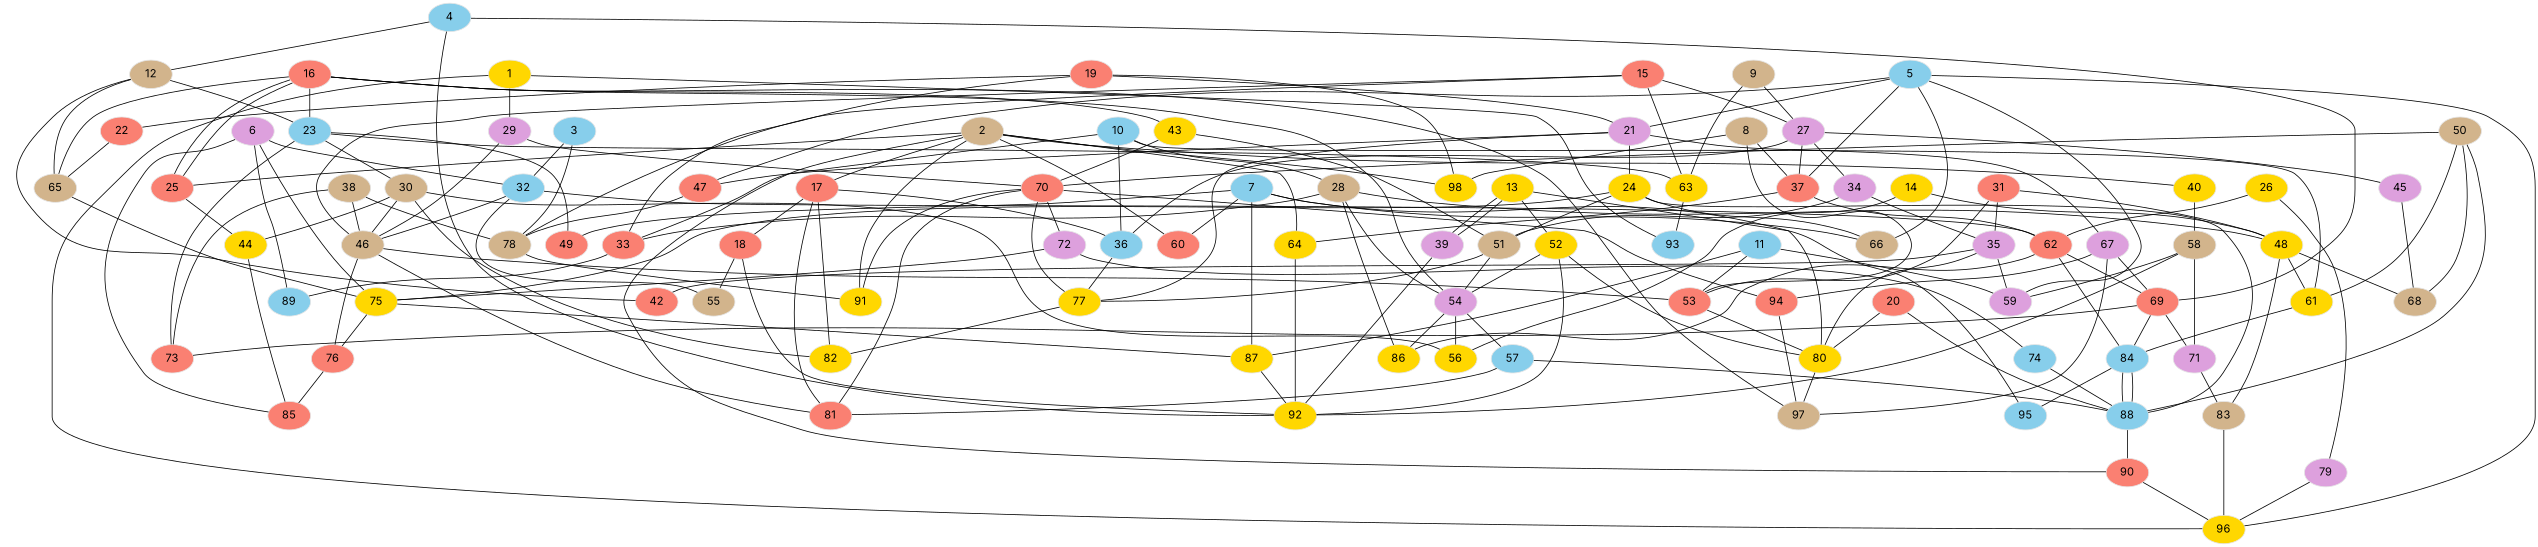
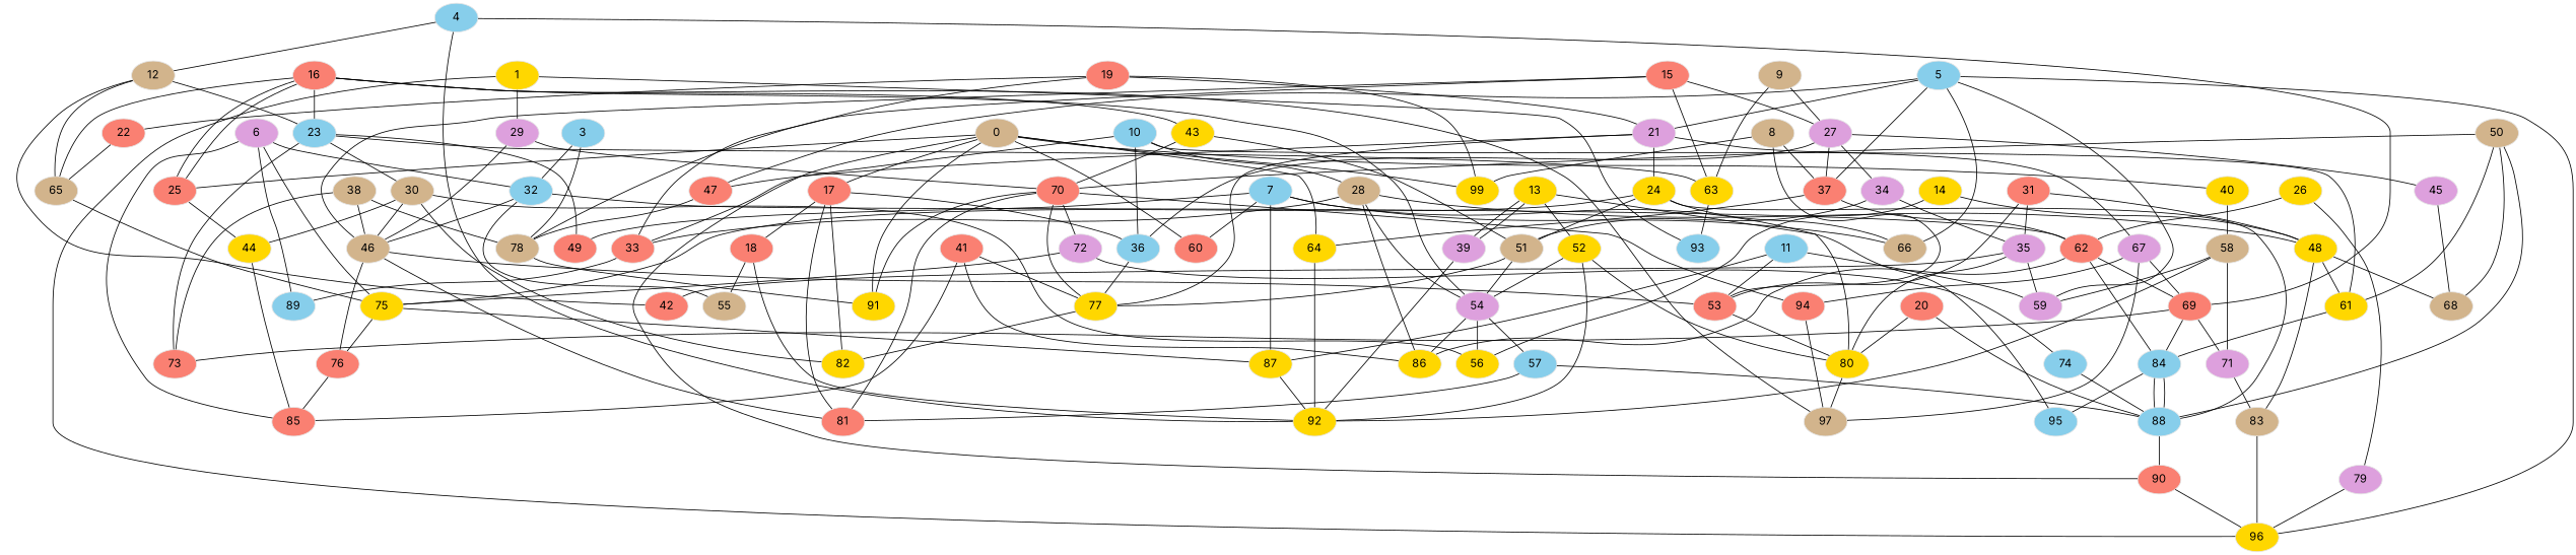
  graph {
    fontname=Inter
    node [color=gray90 fillcolor=salmon fontname=Inter style=filled]
    edge [fontname=Inter]
    1 [fillcolor=gold]
    29 [fillcolor=plum]
    93 [fillcolor=skyblue]
    96 [fillcolor=gold]
    46 [fillcolor=tan]
    70
-   2 [fillcolor=tan]
+   2 [fillcolor=tan label=0]
    17
    25
    40 [fillcolor=gold]
    60
    64 [fillcolor=gold]
    90
    91 [fillcolor=gold]
-   98 [fillcolor=gold]
+   98 [fillcolor=gold label=99]
    36 [fillcolor=skyblue]
    18
    81
    82 [fillcolor=gold]
    44 [fillcolor=gold]
    58 [fillcolor=tan]
    92 [fillcolor=gold]
    3 [fillcolor=skyblue]
    32 [fillcolor=skyblue]
    78 [fillcolor=tan]
    55 [fillcolor=tan]
    62
    4 [fillcolor=skyblue]
    12 [fillcolor=tan]
    69
    23 [fillcolor=skyblue]
    42
    65 [fillcolor=tan]
    73
    71 [fillcolor=plum]
    84 [fillcolor=skyblue]
    5 [fillcolor=skyblue]
    21 [fillcolor=plum]
    37
    47
    59 [fillcolor=plum]
    66 [fillcolor=tan]
    24 [fillcolor=gold]
    67 [fillcolor=plum]
    77 [fillcolor=gold]
    6 [fillcolor=plum]
    75 [fillcolor=gold]
    85
    89 [fillcolor=skyblue]
    87 [fillcolor=gold]
    76
    7 [fillcolor=skyblue]
    49
    95 [fillcolor=skyblue]
    8 [fillcolor=tan]
    53
    80 [fillcolor=gold]
    9 [fillcolor=tan]
    27 [fillcolor=plum]
    63 [fillcolor=gold]
    34 [fillcolor=plum]
    45 [fillcolor=plum]
    10 [fillcolor=skyblue]
    28 [fillcolor=tan]
    33
    61 [fillcolor=gold]
    48 [fillcolor=gold]
    54 [fillcolor=plum]
    86 [fillcolor=gold]
    11 [fillcolor=skyblue]
    30 [fillcolor=tan]
    13 [fillcolor=gold]
    39 [fillcolor=plum]
    52 [fillcolor=gold]
    97 [fillcolor=tan]
    14 [fillcolor=gold]
    56 [fillcolor=gold]
    68 [fillcolor=tan]
    83 [fillcolor=tan]
    15
    16
    43 [fillcolor=gold]
    51 [fillcolor=tan]
    57 [fillcolor=skyblue]
    19
    22
    20
    88 [fillcolor=skyblue]
    94
    26 [fillcolor=gold]
    79 [fillcolor=plum]
    35 [fillcolor=plum]
    72 [fillcolor=plum]
    31
    38 [fillcolor=tan]
+   41
    50 [fillcolor=tan]
    74 [fillcolor=skyblue]
    1 -- 29
    1 -- 93
    1 -- 96
    29 -- 46
    29 -- 70
    46 -- 81
    46 -- 76
    46 -- 53
    70 -- 91
    70 -- 81
    70 -- 77
    70 -- 94
    70 -- 72
    2 -- 17
    2 -- 25
    2 -- 40
    2 -- 60
    2 -- 64
    2 -- 90
    2 -- 91
    2 -- 98
    17 -- 36
    17 -- 18
    17 -- 81
    17 -- 82
    25 -- 44
    40 -- 58
    64 -- 92
    90 -- 96
    36 -- 77
    18 -- 92
    18 -- 55
    44 -- 85
    58 -- 92
    58 -- 71
    58 -- 59
    3 -- 32
    3 -- 78
    32 -- 46
    32 -- 55
    32 -- 62
    78 -- 91
    62 -- 69
    62 -- 84
    62 -- 86
    4 -- 92
    4 -- 12
    4 -- 69
    12 -- 23
    12 -- 42
    12 -- 65
    69 -- 73
    69 -- 71
    69 -- 84
    23 -- 73
    23 -- 49
    23 -- 63
    23 -- 30
    65 -- 75
    71 -- 83
    84 -- 95
    84 -- 88
    84 -- 88
    5 -- 96
    5 -- 21
    5 -- 37
    5 -- 47
    5 -- 59
    5 -- 66
    21 -- 47
    21 -- 24
    21 -- 67
    21 -- 77
    37 -- 64
    37 -- 62
    47 -- 78
    24 -- 66
    24 -- 75
    24 -- 51
    24 -- 88
    67 -- 69
    67 -- 97
    67 -- 94
    77 -- 82
    6 -- 32
    6 -- 75
    6 -- 85
    6 -- 89
    75 -- 87
    75 -- 76
    87 -- 92
    76 -- 85
    7 -- 60
    7 -- 66
    7 -- 87
    7 -- 49
    7 -- 95
    8 -- 98
    8 -- 37
    8 -- 53
    53 -- 80
    80 -- 97
    9 -- 27
    9 -- 63
    27 -- 36
    27 -- 37
    27 -- 34
    27 -- 45
    63 -- 93
    34 -- 51
    34 -- 35
    45 -- 68
    10 -- 36
    10 -- 28
    10 -- 33
    10 -- 61
    28 -- 33
    28 -- 48
    28 -- 54
    28 -- 86
    33 -- 89
    61 -- 84
    48 -- 61
    48 -- 68
    48 -- 83
    54 -- 86
    54 -- 56
    54 -- 57
    11 -- 59
    11 -- 87
    11 -- 53
    30 -- 46
    30 -- 82
    30 -- 44
    30 -- 56
    13 -- 80
    13 -- 39
    13 -- 39
    13 -- 52
    39 -- 92
    52 -- 92
    52 -- 80
    52 -- 54
    14 -- 48
    14 -- 56
    83 -- 96
    15 -- 46
    15 -- 78
    15 -- 27
    15 -- 63
    16 -- 25
    16 -- 25
    16 -- 23
    16 -- 65
    16 -- 54
    16 -- 97
    16 -- 43
    43 -- 70
    43 -- 51
    51 -- 77
    51 -- 54
    57 -- 81
    57 -- 88
    19 -- 98
    19 -- 21
    19 -- 33
    19 -- 22
    22 -- 65
    20 -- 80
    20 -- 88
    88 -- 90
    94 -- 97
    26 -- 62
    26 -- 79
    79 -- 96
    35 -- 42
    35 -- 59
    35 -- 80
    72 -- 75
    72 -- 74
    31 -- 53
    31 -- 48
    31 -- 35
    38 -- 46
    38 -- 78
    38 -- 73
+   41 -- 77
+   41 -- 85
+   41 -- 86
    50 -- 70
    50 -- 61
    50 -- 68
    50 -- 88
    74 -- 88
  }
